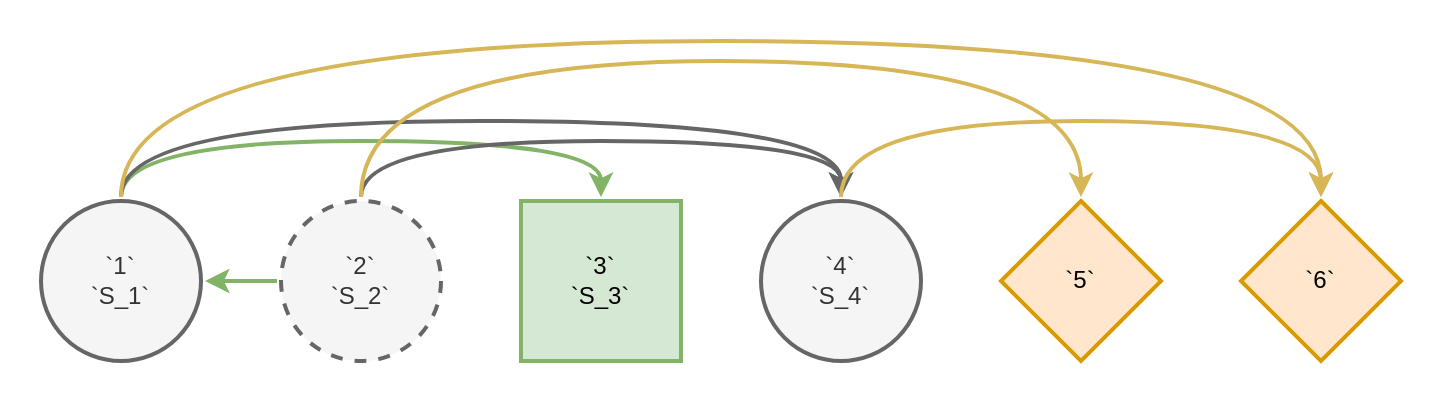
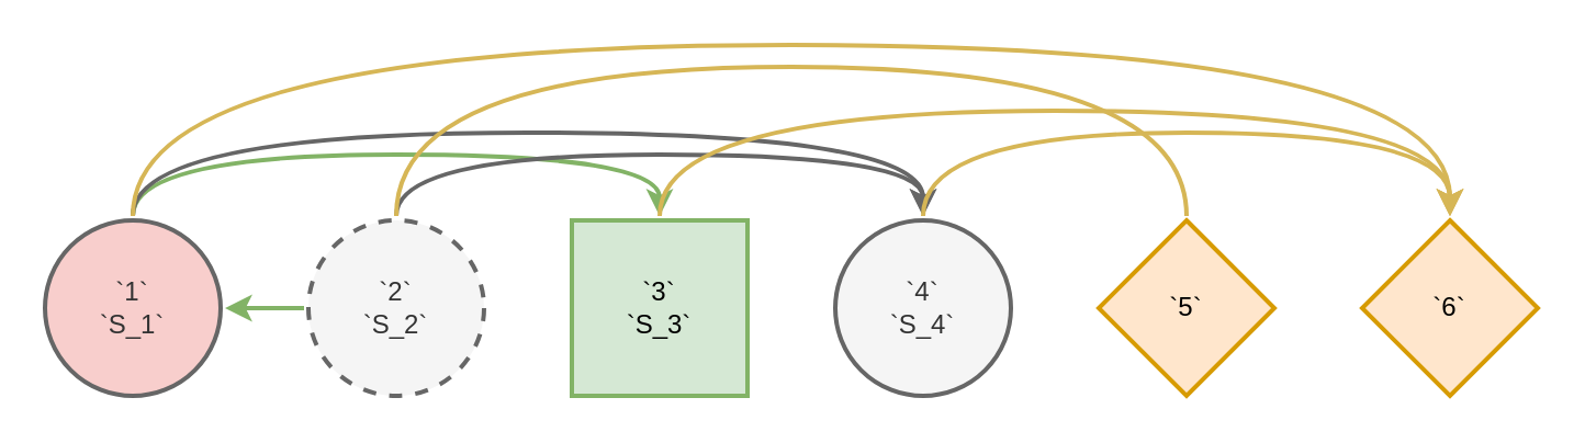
  <mxCell id="0" />
  <mxCell id="1" parent="0" />
  <mxCell id="2" style="edgeStyle=orthogonalEdgeStyle;rounded=0;orthogonalLoop=1;jettySize=auto;html=1;curved=1;strokeWidth=2;fillColor=#d5e8d4;strokeColor=#82b366;" parent="1" source="5" target="11" edge="1"><mxGeometry relative="1" as="geometry"><Array as="points"><mxPoint x="60" y="70" /><mxPoint x="300" y="70" /></Array></mxGeometry></mxCell>
  <mxCell id="3" style="edgeStyle=orthogonalEdgeStyle;curved=1;rounded=0;orthogonalLoop=1;jettySize=auto;html=1;strokeWidth=2;fillColor=#f5f5f5;strokeColor=#666666;" parent="1" source="5" target="13" edge="1"><mxGeometry relative="1" as="geometry"><Array as="points"><mxPoint x="60" y="60" /><mxPoint x="420" y="60" /></Array></mxGeometry></mxCell>
  <mxCell id="4" style="edgeStyle=orthogonalEdgeStyle;curved=1;rounded=0;orthogonalLoop=1;jettySize=auto;html=1;strokeWidth=2;fillColor=#fff2cc;strokeColor=#d6b656;" parent="1" source="5" target="14" edge="1"><mxGeometry relative="1" as="geometry"><Array as="points"><mxPoint x="60" y="20" /><mxPoint x="660" y="20" /></Array></mxGeometry></mxCell>
- <mxCell id="5" value="`1`&lt;br&gt;`S_1`" style="ellipse;whiteSpace=wrap;html=1;aspect=fixed;fillColor=#f5f5f5;strokeColor=#666666;fontColor=#333333;strokeWidth=2;perimeterSpacing=2;" parent="1" vertex="1"><mxGeometry x="20" y="100" width="80" height="80" as="geometry" /></mxCell>
+ <mxCell id="5" value="`1`&lt;br&gt;`S_1`" style="ellipse;whiteSpace=wrap;html=1;aspect=fixed;fillColor=#f8cecc;strokeColor=#666666;fontColor=#333333;strokeWidth=2;perimeterSpacing=2;" parent="1" vertex="1"><mxGeometry x="20" y="100" width="80" height="80" as="geometry" /></mxCell>
  <mxCell id="6" style="edgeStyle=orthogonalEdgeStyle;curved=1;rounded=0;orthogonalLoop=1;jettySize=auto;html=1;strokeWidth=2;fillColor=#d5e8d4;strokeColor=#82b366;" parent="1" source="9" target="5" edge="1"><mxGeometry relative="1" as="geometry" /></mxCell>
  <mxCell id="7" style="edgeStyle=orthogonalEdgeStyle;curved=1;rounded=0;orthogonalLoop=1;jettySize=auto;html=1;strokeWidth=2;fillColor=#f5f5f5;strokeColor=#666666;" parent="1" source="9" target="13" edge="1"><mxGeometry relative="1" as="geometry"><Array as="points"><mxPoint x="180" y="70" /><mxPoint x="420" y="70" /></Array></mxGeometry></mxCell>
- <mxCell id="8" style="edgeStyle=orthogonalEdgeStyle;curved=1;rounded=0;orthogonalLoop=1;jettySize=auto;html=1;strokeWidth=2;fillColor=#fff2cc;strokeColor=#d6b656;" parent="1" source="9" target="15" edge="1"><mxGeometry relative="1" as="geometry"><Array as="points"><mxPoint x="180" y="30" /><mxPoint x="540" y="30" /></Array></mxGeometry></mxCell>
+ <mxCell id="8" style="edgeStyle=orthogonalEdgeStyle;curved=1;rounded=0;orthogonalLoop=1;jettySize=auto;html=1;strokeWidth=2;fillColor=#fff2cc;strokeColor=#d6b656;endArrow=none;" parent="1" source="9" target="15" edge="1"><mxGeometry relative="1" as="geometry"><Array as="points"><mxPoint x="180" y="30" /><mxPoint x="540" y="30" /></Array></mxGeometry></mxCell>
  <mxCell id="9" value="`2`&lt;br&gt;`S_2`" style="ellipse;whiteSpace=wrap;html=1;aspect=fixed;fillColor=#f5f5f5;strokeColor=#666666;fontColor=#333333;strokeWidth=2;perimeterSpacing=2;dashed=1;" parent="1" vertex="1"><mxGeometry x="140" y="100" width="80" height="80" as="geometry" /></mxCell>
+ <mxCell id="10" style="edgeStyle=orthogonalEdgeStyle;curved=1;rounded=0;orthogonalLoop=1;jettySize=auto;html=1;strokeWidth=2;fillColor=#fff2cc;strokeColor=#d6b656;" parent="1" source="11" target="14" edge="1"><mxGeometry relative="1" as="geometry"><Array as="points"><mxPoint x="300" y="50" /><mxPoint x="660" y="50" /></Array></mxGeometry></mxCell>
  <mxCell id="11" value="`3`&lt;br&gt;`S_3`" style="whiteSpace=wrap;html=1;aspect=fixed;fontFamily=Helvetica;fontSize=12;align=center;strokeColor=#82b366;fillColor=#d5e8d4;strokeWidth=2;perimeterSpacing=2;" parent="1" vertex="1"><mxGeometry x="260" y="100" width="80" height="80" as="geometry" /></mxCell>
  <mxCell id="12" style="edgeStyle=orthogonalEdgeStyle;curved=1;rounded=0;orthogonalLoop=1;jettySize=auto;html=1;strokeWidth=2;fillColor=#fff2cc;strokeColor=#d6b656;" parent="1" source="13" target="14" edge="1"><mxGeometry relative="1" as="geometry"><Array as="points"><mxPoint x="420" y="60" /><mxPoint x="660" y="60" /></Array></mxGeometry></mxCell>
  <mxCell id="13" value="`4`&lt;br&gt;`S_4`" style="ellipse;whiteSpace=wrap;html=1;aspect=fixed;fillColor=#f5f5f5;strokeColor=#666666;fontColor=#333333;strokeWidth=2;perimeterSpacing=2;" parent="1" vertex="1"><mxGeometry x="380" y="100" width="80" height="80" as="geometry" /></mxCell>
  <mxCell id="14" value="`6`&lt;br&gt;" style="rhombus;whiteSpace=wrap;html=1;fontFamily=Helvetica;fontSize=12;align=center;strokeColor=#d79b00;fillColor=#ffe6cc;strokeWidth=2;perimeterSpacing=2;" parent="1" vertex="1"><mxGeometry x="620" y="100" width="80" height="80" as="geometry" /></mxCell>
  <mxCell id="15" value="`5`" style="rhombus;whiteSpace=wrap;html=1;fillColor=#ffe6cc;strokeColor=#d79b00;strokeWidth=2;perimeterSpacing=2;" parent="1" vertex="1"><mxGeometry x="500" y="100" width="80" height="80" as="geometry" /></mxCell>
